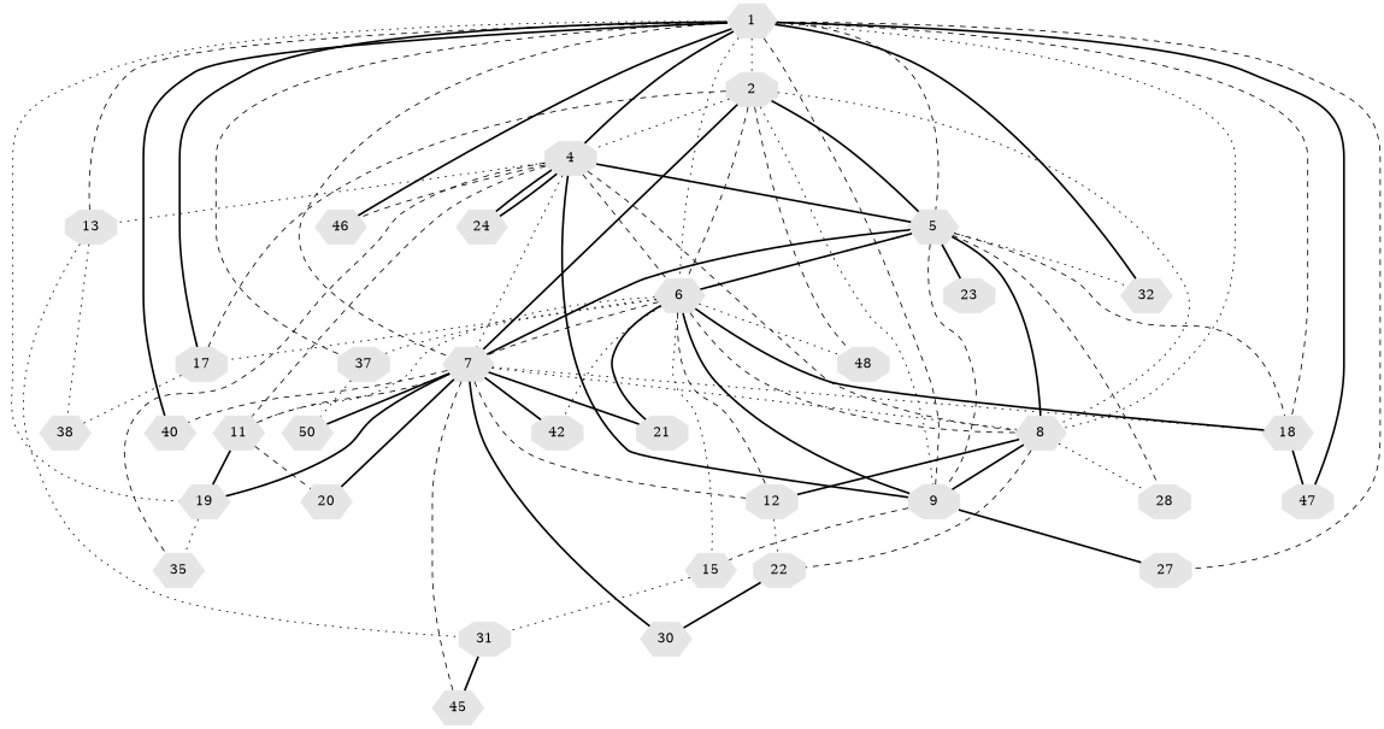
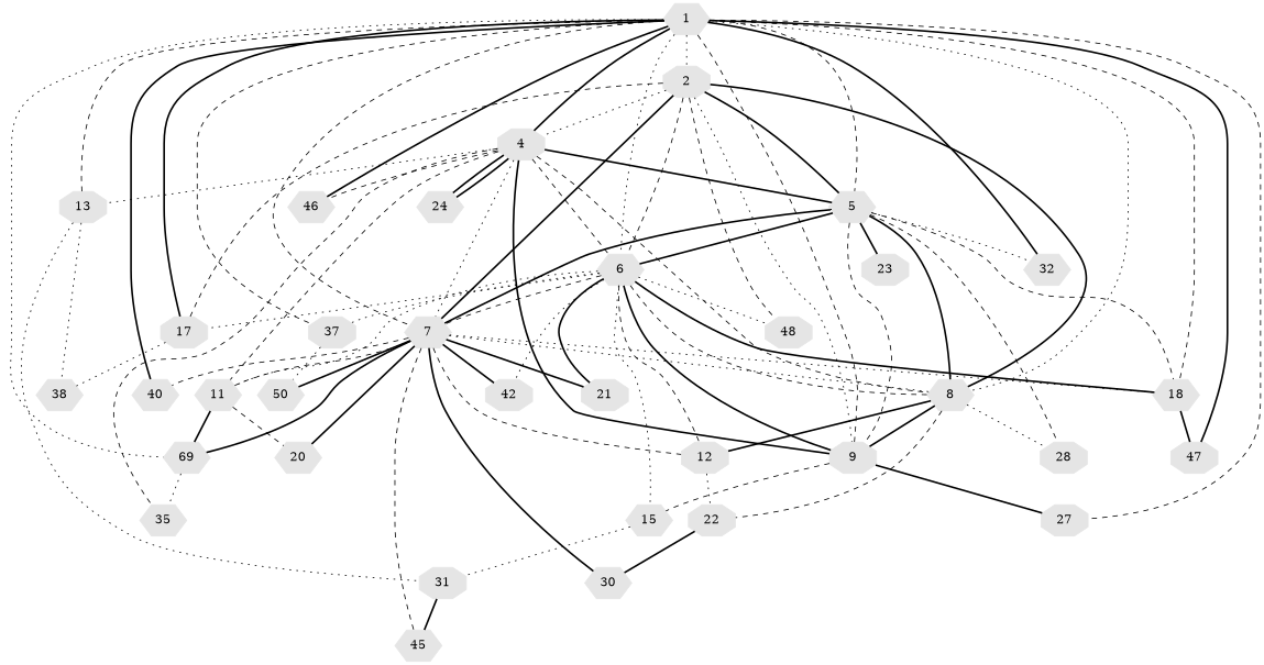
  graph {
    node [color=gray90 shape=hexagon style=filled]
    edge [style=bold]
    1 [super="+10"]
    2 [shape=octagon super="+3"]
    4 [shape=octagon super="+34"]
    5 [super="+41"]
    6 [super="+26"]
    7 [super="+43"]
    8 [super="+16"]
    9 [shape=octagon super="+39"]
    13 [shape=octagon super="+49"]
    17 [shape=octagon super="+33"]
    18 [super="+36"]
-   19 [super="+29"]
+   19 [super="+29" label=69]
    27 [shape=octagon]
    32
    37 [shape=octagon]
    40
    46
    47 [shape=octagon]
    48 [shape=octagon]
    11 [super="+14"]
    24
    35 [super="+44"]
    23 [shape=octagon]
    28 [shape=octagon]
    12 [shape=octagon super="+25"]
    15
    21 [shape=octagon]
    42 [shape=octagon]
    20
    30
    45
    50
    22 [shape=octagon]
    31 [shape=octagon]
    38
    1 -- 2 [style=dotted weight=4]
    1 -- 4 [weight=2]
    1 -- 5 [style=dashed weight=2]
    1 -- 6 [style=dotted weight=2]
    1 -- 7 [style=dashed weight=2]
    1 -- 8 [style=dotted weight=3]
    1 -- 9 [style=dashed weight=2]
    1 -- 13 [style=dashed weight=2]
    1 -- 17
    1 -- 18 [style=dashed]
    1 -- 19 [style=dotted]
    1 -- 27 [style=dashed]
    1 -- 32
    1 -- 37 [style=dashed]
    1 -- 40
    1 -- 46
    1 -- 47
    2 -- 4 [style=dotted weight=2]
    2 -- 5 [weight=2]
    2 -- 6 [style=dashed weight=2]
    2 -- 7 [weight=2]
-   2 -- 8 [style=dotted weight=2]
+   2 -- 8 [weight=2]
    2 -- 9 [style=dotted weight=2]
    2 -- 17 [style=dashed]
    2 -- 48 [style=dashed]
    4 -- 5
    4 -- 6 [style=dashed weight=2]
    4 -- 7 [style=dotted weight=2]
    4 -- 8 [style=dashed]
    4 -- 9
    4 -- 13 [style=dotted]
    4 -- 46 [style=dashed]
    4 -- 11 [style=dashed]
    4 -- 24
    4 -- 24
    4 -- 35 [style=dashed]
    5 -- 6
    5 -- 7
    5 -- 8
    5 -- 9 [style=dashed]
    5 -- 18 [style=dashed]
    5 -- 32 [style=dotted]
    5 -- 23
    5 -- 28 [style=dashed]
    6 -- 7 [style=dashed]
    6 -- 8 [style=dashed]
    6 -- 9
    6 -- 17 [style=dotted]
    6 -- 18
    6 -- 37 [style=dotted]
    6 -- 48 [style=dotted]
    6 -- 11 [style=dotted]
    6 -- 12 [style=dashed]
    6 -- 15 [style=dotted]
    6 -- 21
    6 -- 42 [style=dotted]
    7 -- 8 [style=dotted]
    7 -- 18 [style=dotted]
    7 -- 19
    7 -- 40 [style=dashed]
    7 -- 11 [style=dashed]
    7 -- 12 [style=dashed]
    7 -- 21
    7 -- 42
    7 -- 20
    7 -- 30
    7 -- 45 [style=dashed]
    7 -- 50
    8 -- 9
    8 -- 28 [style=dotted]
    8 -- 12
    8 -- 22 [style=dashed]
    9 -- 27
    9 -- 15 [style=dashed]
    13 -- 31 [style=dotted]
    13 -- 38 [style=dotted]
    17 -- 38 [style=dotted]
    18 -- 47
    19 -- 35 [style=dotted]
    37 -- 50 [style=dotted]
    11 -- 19
    11 -- 20 [style=dashed]
    12 -- 22 [style=dotted]
    15 -- 31 [style=dotted]
    22 -- 30
    31 -- 45
  }
